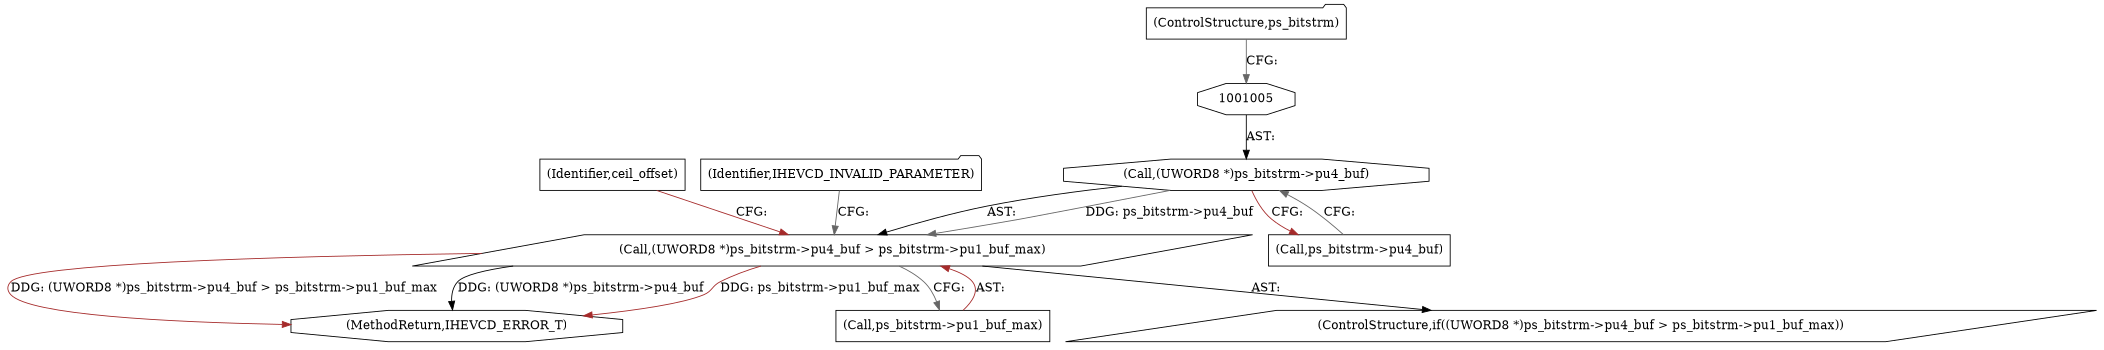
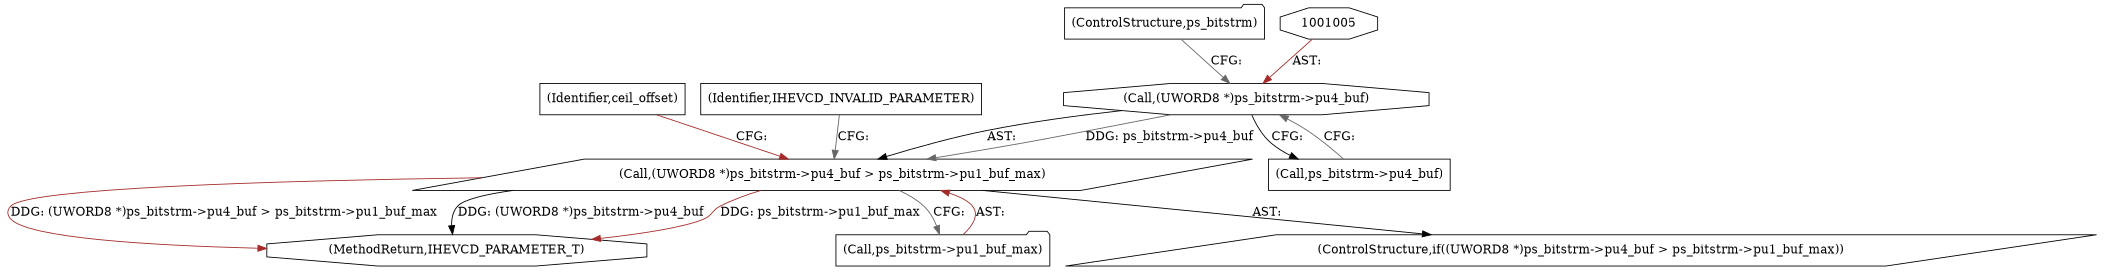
  digraph {
    node [shape=octagon]
    edge [color=gray40]
    n1 [label="(Call,(UWORD8 *)ps_bitstrm->pu4_buf)"]
    n2 [label="(Call,(UWORD8 *)ps_bitstrm->pu4_buf > ps_bitstrm->pu1_buf_max)" shape=parallelogram]
    n3 [label="(Call,ps_bitstrm->pu4_buf)" shape=box]
-   n4 [label="(MethodReturn,IHEVCD_ERROR_T)"]
-   n5 [label="(Call,ps_bitstrm->pu1_buf_max)" shape=box]
+   n4 [label="(MethodReturn,IHEVCD_PARAMETER_T)"]
+   n5 [label="(Call,ps_bitstrm->pu1_buf_max)" shape=folder]
    n6 [label="(ControlStructure,if((UWORD8 *)ps_bitstrm->pu4_buf > ps_bitstrm->pu1_buf_max))" shape=parallelogram]
    n7 [label="(Identifier,ceil_offset)" shape=box]
-   n8 [label="(Identifier,IHEVCD_INVALID_PARAMETER)" shape=folder]
+   n8 [label="(Identifier,IHEVCD_INVALID_PARAMETER)" shape=box]
    n9 [label="(ControlStructure,ps_bitstrm)" shape=folder]
    1001005
    n1 -> n2 [color=black label="AST: "]
    n1 -> n2 [label="DDG: ps_bitstrm->pu4_buf"]
-   n1 -> n3 [color=brown label="CFG: "]
+   n1 -> n3 [color=black label="CFG: "]
    n2 -> n4 [color=brown label="DDG: (UWORD8 *)ps_bitstrm->pu4_buf > ps_bitstrm->pu1_buf_max"]
    n2 -> n4 [color=black label="DDG: (UWORD8 *)ps_bitstrm->pu4_buf"]
    n2 -> n4 [color=brown label="DDG: ps_bitstrm->pu1_buf_max"]
    n2 -> n5 [label="CFG: "]
    n2 -> n6 [color=black label="AST: "]
    n3 -> n1 [label="CFG: "]
    n5 -> n2 [color=brown label="AST: "]
    n7 -> n2 [color=brown label="CFG: "]
    n8 -> n2 [label="CFG: "]
-   n9 -> 1001005 [label="CFG: "]
-   1001005 -> n1 [color=black label="AST: "]
+   n9 -> n1 [label="CFG: "]
+   1001005 -> n1 [color=brown label="AST: "]
  }
